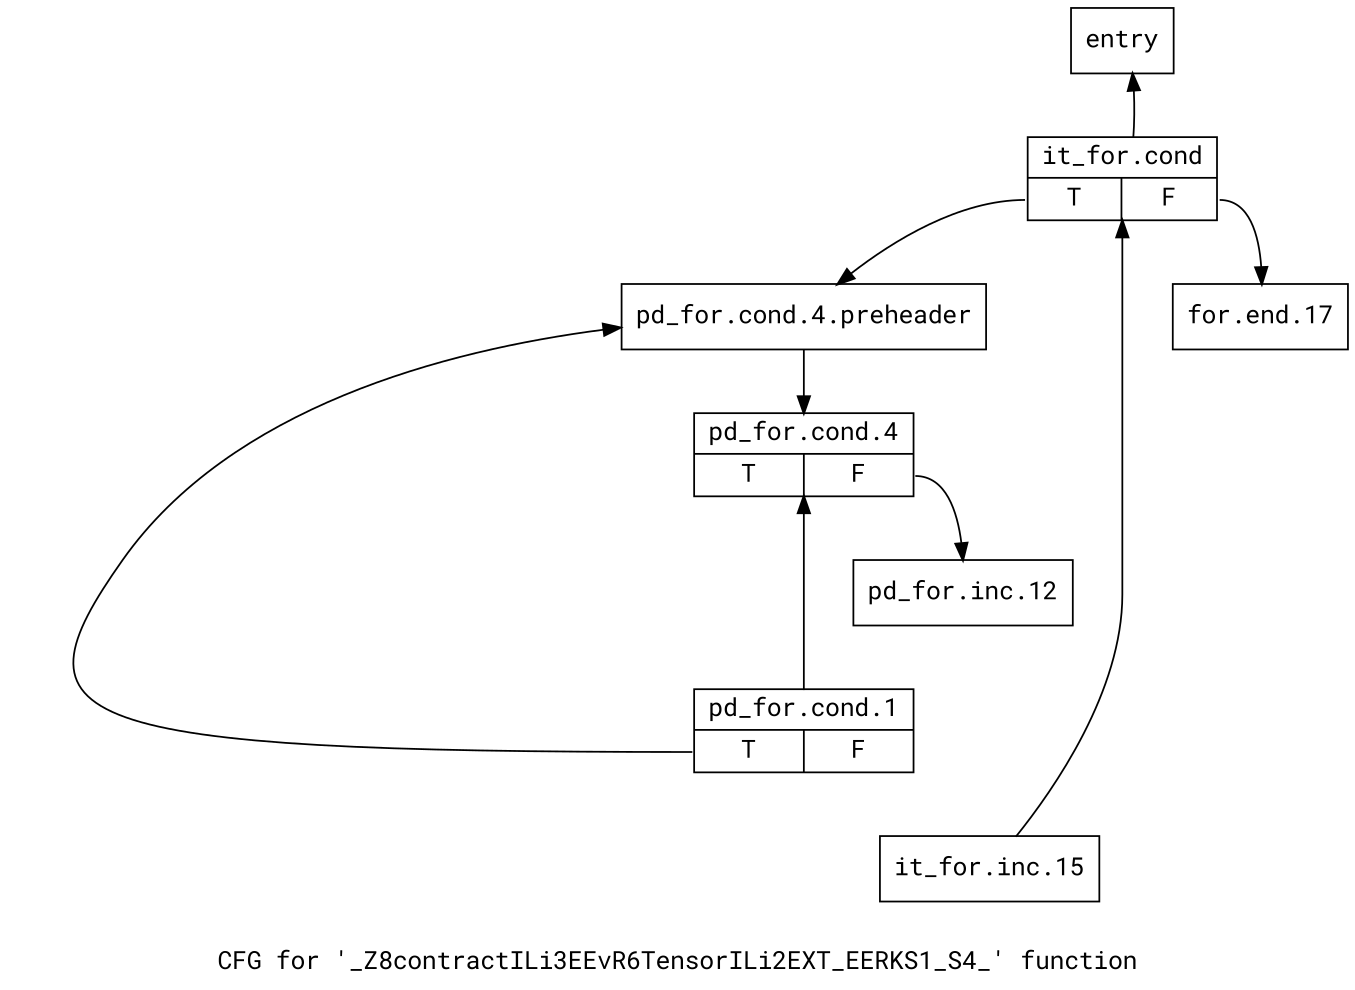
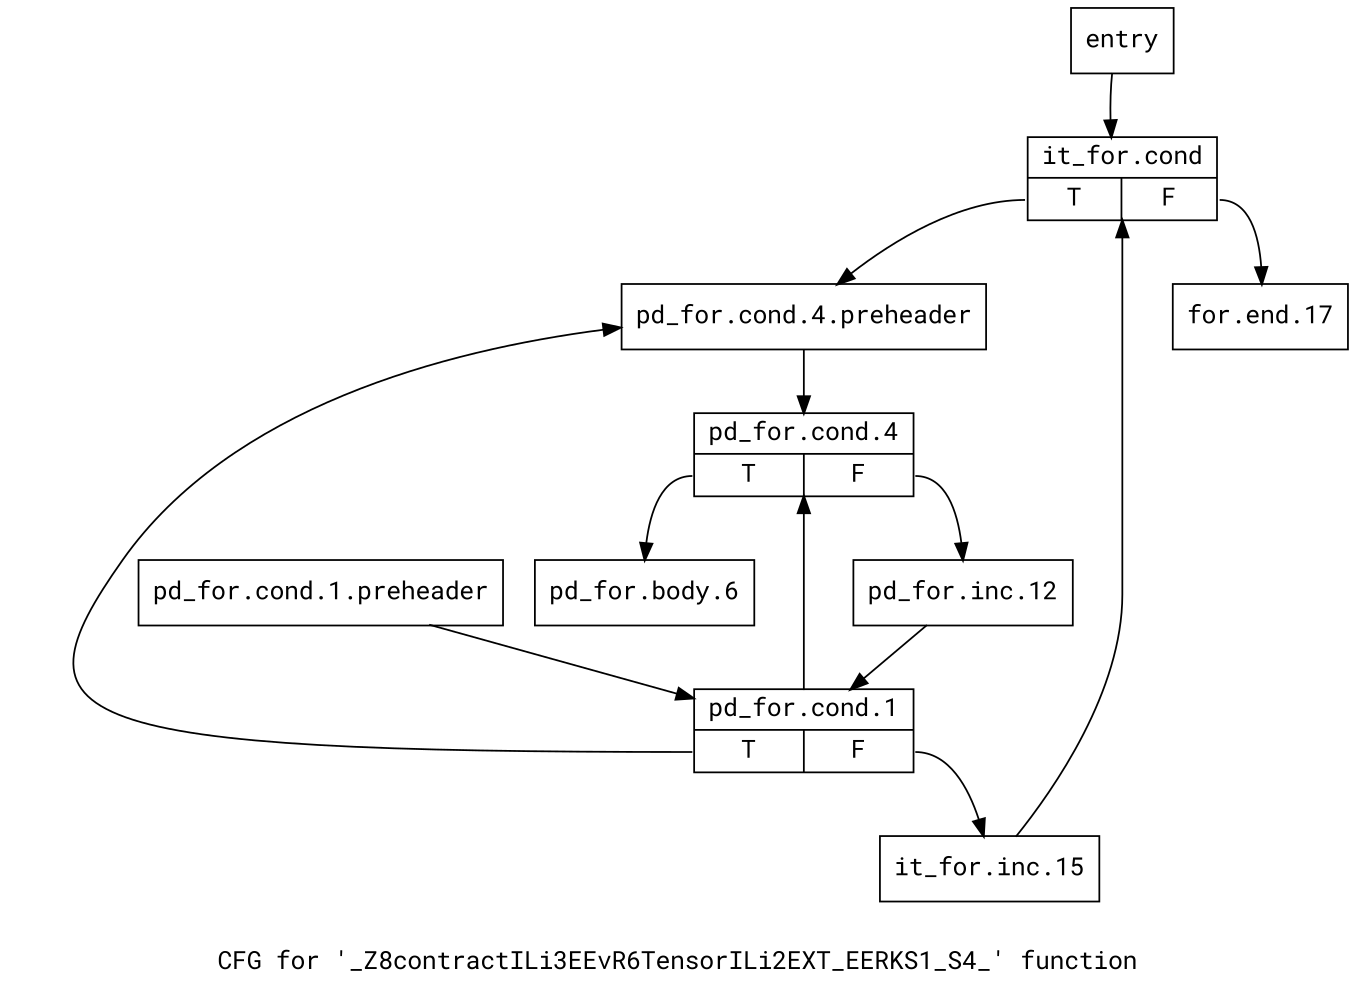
  digraph {
    fontname="Roboto Mono"
    label="CFG for '_Z8contractILi3EEvR6TensorILi2EXT_EERKS1_S4_' function"
    node [fontname="Roboto Mono" shape=record]
    edge [fontname="Roboto Mono"]
    n1 [label="{entry}"]
    n2 [label="{it_for.cond|{<s0>T|<s1>F}}"]
    n3 [label="{for.end.17}"]
    n4 [label="{pd_for.cond.4.preheader}"]
+   n5 [label="{pd_for.cond.1.preheader}"]
    n6 [label="{pd_for.cond.1|{<s0>T|<s1>F}}"]
    n7 [label="{it_for.inc.15}"]
    n8 [label="{pd_for.cond.4|{<s0>T|<s1>F}}"]
+   n9 [label="{pd_for.body.6}"]
    n10 [label="{pd_for.inc.12}"]
-   n2 -> n1
+   n1 -> n2
    n2 -> n3 [tailport=s1]
    n2 -> n4 [tailport=s0]
    n4 -> n8
+   n5 -> n6
    n6 -> n4 [tailport=s0]
+   n6 -> n7 [tailport=s1]
    n6 -> n8
    n7 -> n2
+   n8 -> n9 [tailport=s0]
    n8 -> n10 [tailport=s1]
+   n10 -> n6
  }
